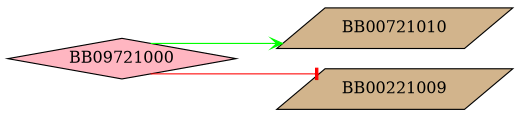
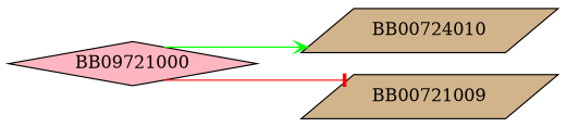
  digraph {
    rankdir=LR
    splines=ortho
    node [fillcolor=tan shape=parallelogram style=filled]
    n1 [fillcolor=lightpink label=BB09721000 shape=diamond]
-   BB00721010
-   BB00721009 [label=BB00221009]
+   BB00721010 [label=BB00724010]
+   BB00721009
    n1 -> BB00721010 [arrowhead=vee color=green]
    n1 -> BB00721009 [arrowhead=tee color=red]
  }
